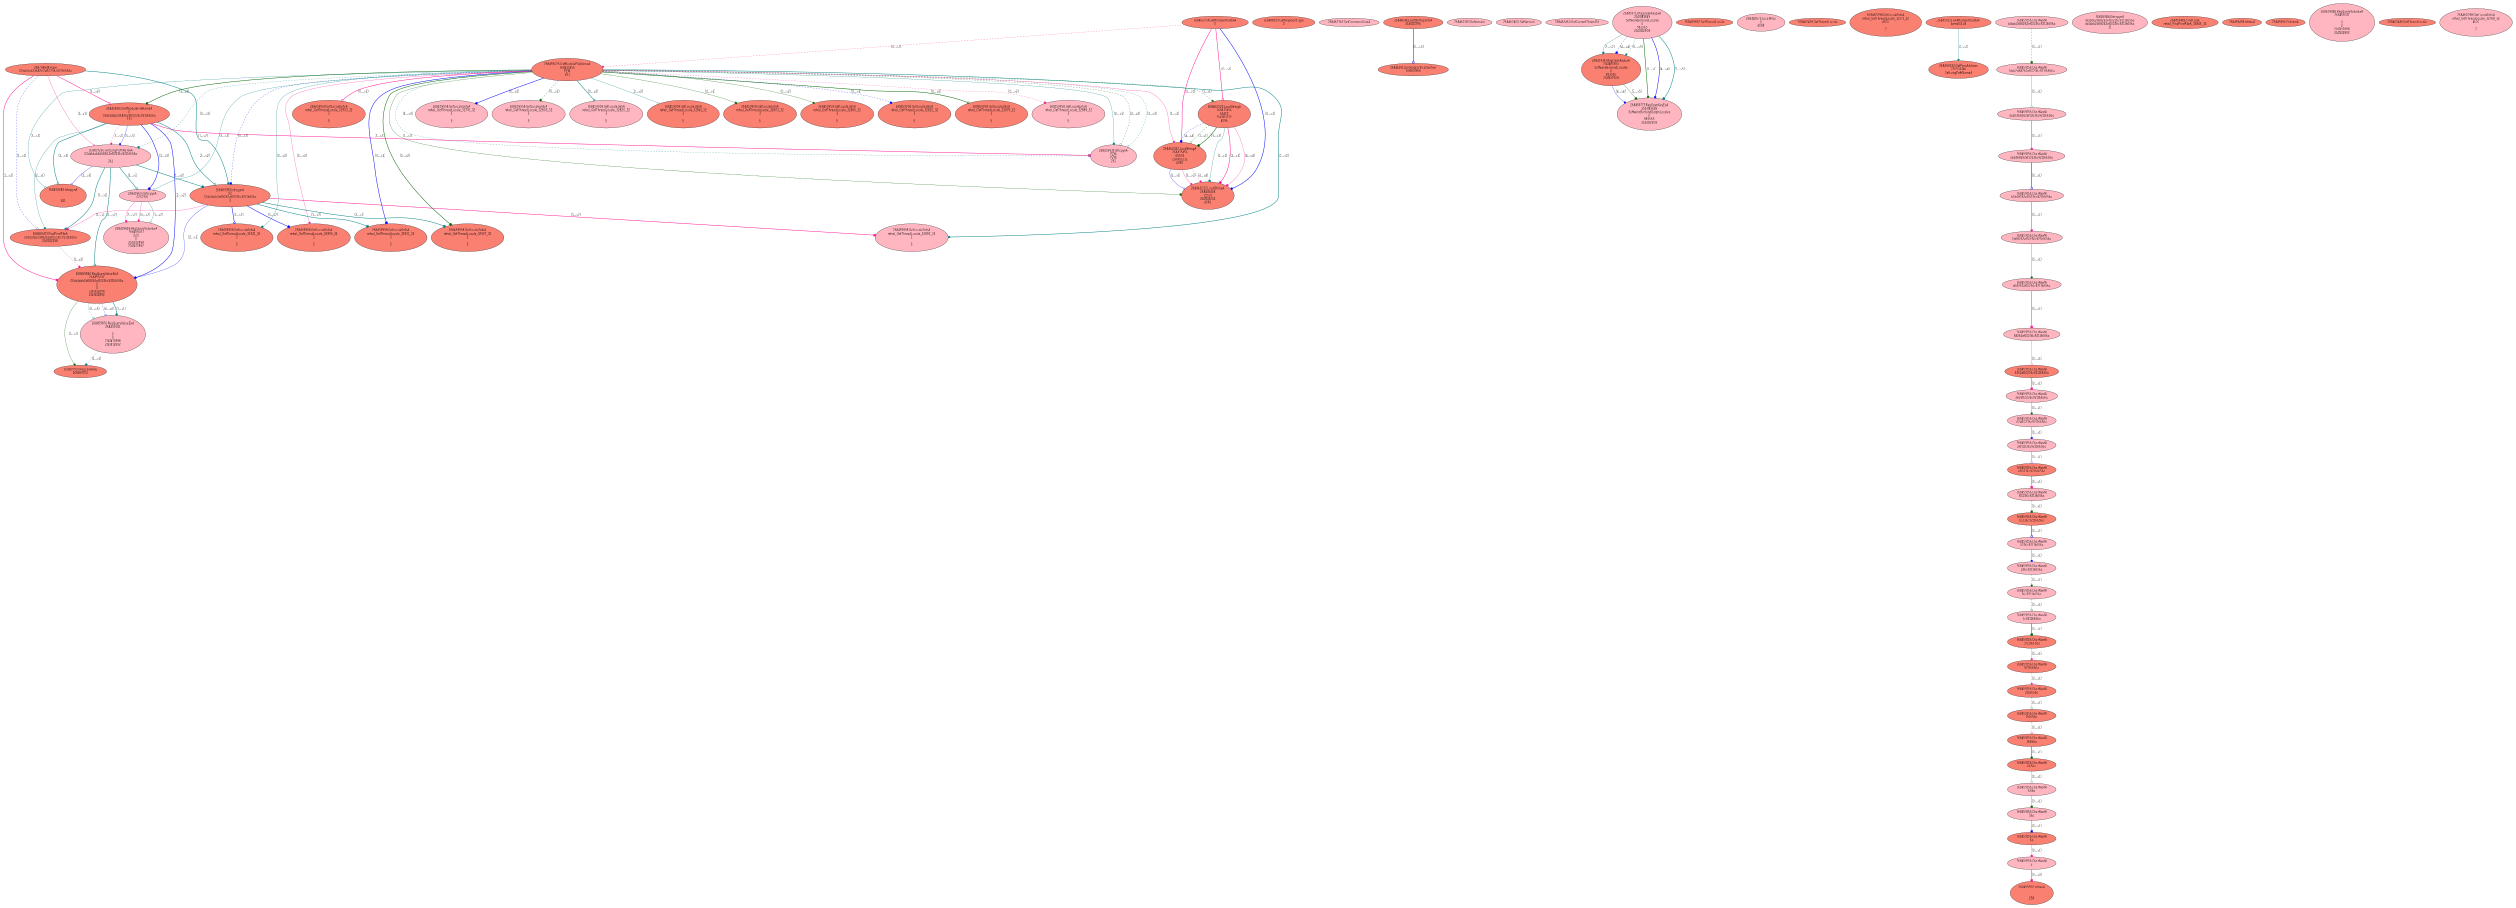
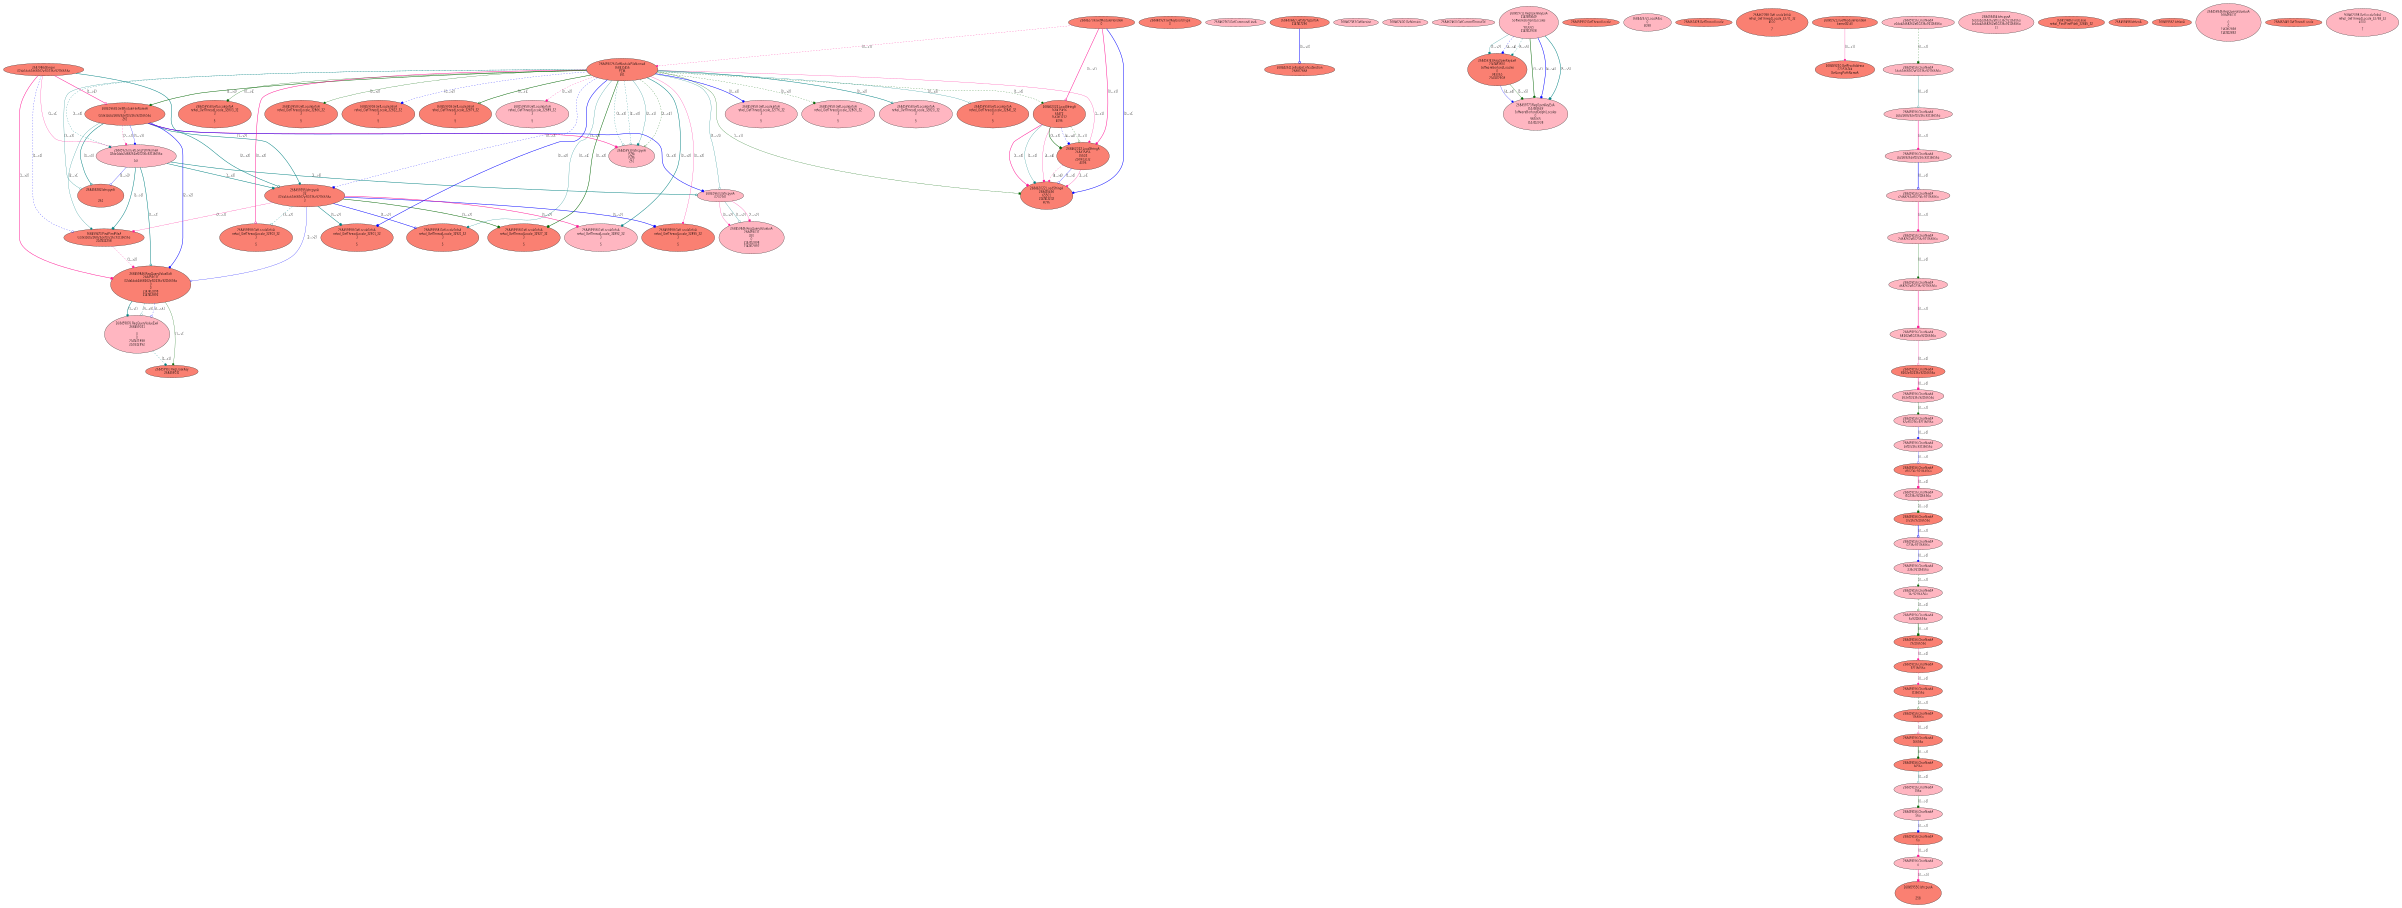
  digraph {
    fontname="Comic Neue"
    node [fillcolor=salmon fontname="Comic Neue" style=filled]
    edge [arrowhead=box color=deeppink fontname="Comic Neue" style=bold]
    n1 [label="268798648.main\n02de1dab2d68262ef10236c92116656a"]
    n2 [label="268459683.GetModuleFileNameA\n0\n02de1dab2d68262ef10236c92116656a\n261"]
    n3 [fillcolor=lightpink label="268459260.GetLongPathNameA\n02de1dab2d68262ef10236c92116656a\n\n261"]
    n4 [label="268459395.lstrcpynA\n02\n02de1dab2d68262ef10236c92116656a\n3"]
    n5 [label="268459473.FindFirstFileA\n02de1dab2d68262ef10236c92116656a\n2147412258"]
    n6 [label="268459846.RegQueryValueExA\n268459031\n02de1dab2d68262ef10236c92116656a\n0\n0\n2147412898\n2147412892"]
    n7 [fillcolor=lightpink label="268459939.lstrcpynA\nPZM\nPZM\n261"]
    n8 [fillcolor=lightpink label="268459603.lstrcpynA\n0202261"]
    n9 [label="268459282.lstrcpynA\n\n\n261"]
    n10 [label="268459958.GetLocaleInfoA\nretval_GetThreadLocale_32901_32\n3\n\n5"]
    n11 [label="268459958.GetLocaleInfoA\nretval_GetThreadLocale_32927_32\n3\n\n5"]
    n12 [label="268459958.GetLocaleInfoA\nretval_GetThreadLocale_32921_32\n3\n\n5"]
    n13 [label="268459958.GetLocaleInfoA\nretval_GetThreadLocale_32895_32\n3\n\n5"]
    n14 [label="268459958.GetLocaleInfoA\nretval_GetThreadLocale_32903_32\n3\n\n5"]
    n15 [fillcolor=lightpink label="268459958.GetLocaleInfoA\nretval_GetThreadLocale_32892_32\n3\n\n5"]
    n16 [fillcolor=lightpink label="268459876.RegQueryValueExA\n268459031\n\n0\n0\n2147412898\n2147412892"]
    n17 [label="268459910.RegCloseKey\n268459031"]
    n18 [label="268462704.GetModuleHandleA\n0"]
    n19 [label="268459026.GetModuleFileNameA\n268435456\nPZM\n261"]
    n20 [label="268462022.LoadStringA\n268435456\n65472\n2147413232\n4096"]
    n21 [label="268462022.LoadStringA\n268435456\n65503\n2147413232\n4096"]
    n22 [label="268462022.LoadStringA\n268435456\n65501\n2147413232\n4096"]
    n23 [fillcolor=lightpink label="268459958.GetLocaleInfoA\nretval_GetThreadLocale_32776_32\n3\n\n5"]
    n24 [fillcolor=lightpink label="268459958.GetLocaleInfoA\nretval_GetThreadLocale_32805_32\n3\n\n5"]
    n25 [fillcolor=lightpink label="268459958.GetLocaleInfoA\nretval_GetThreadLocale_32820_32\n3\n\n5"]
    n26 [label="268459958.GetLocaleInfoA\nretval_GetThreadLocale_32841_32\n3\n\n5"]
    n27 [label="268459958.GetLocaleInfoA\nretval_GetThreadLocale_32803_32\n3\n\n5"]
    n28 [label="268459958.GetLocaleInfoA\nretval_GetThreadLocale_32866_32\n3\n\n5"]
    n29 [label="268459958.GetLocaleInfoA\nretval_GetThreadLocale_32822_32\n3\n\n5"]
    n30 [label="268459958.GetLocaleInfoA\nretval_GetThreadLocale_32879_32\n3\n\n5"]
    n31 [fillcolor=lightpink label="268159958.GetLocaleInfoA\nretval_GetThreadLocale_32889_32\n3\n\n5"]
    n32 [label="268448929.GetKeyboardType\n0"]
    n33 [fillcolor=lightpink label="268462363.GetCommandLineA\n"]
    n34 [label="268440442.GetStartupInfoA\n2147417296"]
    n35 [label="268442611.InitializeCriticalSection\n268817868"]
    n36 [fillcolor=lightpink label="268462383.GetVersion\n"]
    n37 [fillcolor=lightpink label="268462400.GetVersion\n"]
    n38 [fillcolor=lightpink label="268462460.GetCurrentThreadId\n"]
    n39 [fillcolor=lightpink label="268459846.RegQueryValueExA\n268459031\n020\n0\n2147412898\n2147412892"]
    n40 [fillcolor=lightpink label="268459713.RegOpenKeyExA\n2147483649\nSoftware\Borland\Locales\n0\n983065\n2147412908"]
    n41 [label="268459743.RegOpenKeyExA\n2147483650\nSoftware\Borland\Locales\n0\n983065\n2147412908"]
    n42 [fillcolor=lightpink label="268459773.RegOpenKeyExA\n2147483649\nSoftware\Borland\Delphi\Locales\n0\n983065\n2147412908"]
    n43 [label="268459952.GetThreadLocale\n"]
    n44 [fillcolor=lightpink label="268442672.LocalAlloc\n0\n4088"]
    n45 [label="268462428.GetThreadLocale\n"]
    n46 [label="268462098.GetLocaleInfoA\nretval_GetThreadLocale_32771_32\n4100\n\n7"]
    n47 [label="268459213.GetModuleHandleA\nkernel32.dll"]
    n48 [label="268459230.GetProcAddress\n270536744\nGetLongPathNameA"]
    n49 [fillcolor=lightpink label="268459156.CharNextA\ne1dab2d68262ef10236c92116656a"]
    n50 [fillcolor=lightpink label="268459156.CharNextA\n1dab2d68262ef10236c92116656a"]
    n51 [fillcolor=lightpink label="268459156.CharNextA\ndab2d68262ef10236c92116656a"]
    n52 [fillcolor=lightpink label="268459156.CharNextA\nab2d68262ef10236c92116656a"]
    n53 [fillcolor=lightpink label="268459156.CharNextA\nb2d68262ef10236c92116656a"]
    n54 [fillcolor=lightpink label="268459156.CharNextA\n2d68262ef10236c92116656a"]
    n55 [fillcolor=lightpink label="268459156.CharNextA\nd68262ef10236c92116656a"]
    n56 [fillcolor=lightpink label="268459156.CharNextA\n68262ef10236c92116656a"]
    n57 [label="268459156.CharNextA\n8262ef10236c92116656a"]
    n58 [fillcolor=lightpink label="268459156.CharNextA\n262ef10236c92116656a"]
    n59 [fillcolor=lightpink label="268459156.CharNextA\n62ef10236c92116656a"]
    n60 [fillcolor=lightpink label="268459156.CharNextA\n2ef10236c92116656a"]
    n61 [label="268459156.CharNextA\nef10236c92116656a"]
    n62 [fillcolor=lightpink label="268459156.CharNextA\nf10236c92116656a"]
    n63 [label="268459156.CharNextA\n10236c92116656a"]
    n64 [fillcolor=lightpink label="268459156.CharNextA\n0236c92116656a"]
    n65 [fillcolor=lightpink label="268459156.CharNextA\n236c92116656a"]
    n66 [fillcolor=lightpink label="268459156.CharNextA\n36c92116656a"]
    n67 [fillcolor=lightpink label="268459156.CharNextA\n6c92116656a"]
    n68 [label="268459156.CharNextA\nc92116656a"]
    n69 [label="268459156.CharNextA\n92116656a"]
    n70 [label="268459156.CharNextA\n2116656a"]
    n71 [label="268459156.CharNextA\n116656a"]
    n72 [label="268459156.CharNextA\n16656a"]
    n73 [label="268459156.CharNextA\n6656a"]
    n74 [fillcolor=lightpink label="268459156.CharNextA\n656a"]
    n75 [fillcolor=lightpink label="268459156.CharNextA\n56a"]
    n76 [label="268459156.CharNextA\n6a"]
    n77 [fillcolor=lightpink label="268459156.CharNextA\na"]
-   n78 [label="268459550.lstrlenA\n\n\n258"]
+   n78 [label="268459550.lstrcpynA\n\n\n258"]
    n79 [fillcolor=lightpink label="268459454.lstrcpynA\nde1dab2d68262ef10236c92116656a\nde1dab2d68262ef10236c92116656a\n31"]
    n80 [label="268459486.FindClose\nretval_FindFirstFileA_32845_32"]
    n81 [label="268459498.lstrlenA\n"]
    n82 [label="268459562.lstrlenA\n"]
    n83 [fillcolor=lightpink label="268459846.RegQueryValueExA\n268459031\n\n0\n0\n2147412898\n2147412892"]
    n84 [label="268462445.GetThreadLocale\n"]
    n85 [fillcolor=lightpink label="268462098.GetLocaleInfoA\nretval_GetThreadLocale_32768_32\n4100\n\n7"]
    n1 -> n2 [arrowhead=odot label="(1-->2)"]
    n1 -> n3 [arrowhead=odot label="(1-->1)" style=solid]
    n1 -> n4 [arrowhead=dot color=teal label="(1-->2)"]
    n1 -> n5 [arrowhead=odot color=blue label="(1-->1)" style=dashed]
    n1 -> n6 [label="(1-->2)"]
    n2 -> n3 [arrowhead=dot label="(2-->1)" style=dashed]
    n2 -> n3 [arrowhead=dot color=blue label="(3-->3)" style=solid]
    n2 -> n4 [arrowhead=odot color=teal label="(2-->2)"]
    n2 -> n5 [arrowhead=dot color=teal label="(2-->1)" style=solid]
    n2 -> n6 [arrowhead=dot color=blue label="(2-->2)"]
    n2 -> n7 [label="(3-->3)"]
    n2 -> n8 [color=blue label="(3-->3)"]
    n2 -> n9 [arrowhead=odot color=teal label="(3-->3)"]
    n3 -> n4 [color=teal label="(1-->2)"]
    n3 -> n5 [color=teal label="(1-->1)"]
    n3 -> n6 [arrowhead=odot color=teal label="(1-->2)"]
    n3 -> n8 [arrowhead=odot color=teal label="(3-->3)"]
    n3 -> n9 [arrowhead=odot color=blue label="(3-->3)" style=solid]
    n4 -> n5 [label="(2-->1)" style=solid]
    n4 -> n6 [arrowhead=odot color=blue label="(2-->2)" style=solid]
    n4 -> n10 [color=teal label="(3-->2)"]
-   n4 -> n11 [color=teal label="(3-->2)"]
+   n4 -> n11 [color=darkgreen label="(3-->2)"]
    n4 -> n12 [arrowhead=odot color=blue label="(3-->2)"]
    n4 -> n13 [color=blue label="(3-->2)"]
+   n4 -> n14 [arrowhead=odot color=teal label="(3-->2)" style=dashed]
    n4 -> n15 [label="(3-->2)"]
    n5 -> n6 [label="(1-->2)" style=dashed]
    n6 -> n16 [arrowhead=dot color=teal label="(1-->1)"]
    n6 -> n16 [arrowhead=odot color=teal label="(5-->5)" style=dashed]
    n6 -> n16 [arrowhead=odot color=blue label="(6-->6)" style=dashed]
    n6 -> n17 [arrowhead=dot color=darkgreen label="(1-->1)" style=solid]
    n8 -> n39 [arrowhead=odot color=teal label="(1-->2)" style=solid]
    n8 -> n39 [label="(2-->2)" style=solid]
    n8 -> n39 [arrowhead=dot label="(0-->2)" style=solid]
    n16 -> n17 [color=teal label="(1-->1)" style=dashed]
    n18 -> n19 [arrowhead=dot label="(0-->1)" style=dashed]
    n18 -> n20 [arrowhead=odot label="(0-->1)"]
    n18 -> n21 [arrowhead=dot label="(0-->1)"]
    n18 -> n22 [arrowhead=dot color=blue label="(0-->1)"]
    n19 -> n2 [arrowhead=dot color=darkgreen label="(3-->3)"]
    n19 -> n3 [color=teal label="(3-->3)" style=dashed]
    n19 -> n4 [color=blue label="(0-->3)" style=dashed]
    n19 -> n7 [color=teal label="(2-->1)" style=solid]
    n19 -> n7 [arrowhead=odot color=darkgreen label="(2-->2)" style=dashed]
    n19 -> n7 [arrowhead=odot color=teal label="(3-->3)" style=dashed]
    n19 -> n7 [arrowhead=odot color=teal label="(2-->0)" style=dashed]
    n19 -> n8 [arrowhead=odot color=teal label="(3-->3)" style=solid]
    n19 -> n9 [arrowhead=odot color=teal label="(3-->3)" style=solid]
    n19 -> n10 [color=blue label="(0-->2)"]
    n19 -> n11 [color=darkgreen label="(0-->2)"]
    n19 -> n12 [color=teal label="(0-->2)" style=solid]
    n19 -> n13 [arrowhead=dot label="(0-->2)" style=solid]
    n19 -> n14 [arrowhead=odot label="(0-->2)"]
    n19 -> n15 [arrowhead=dot color=teal label="(0-->2)"]
    n19 -> n20 [arrowhead=dot color=darkgreen label="(1-->1)" style=dashed]
    n19 -> n21 [arrowhead=dot label="(1-->1)" style=solid]
    n19 -> n22 [color=darkgreen label="(1-->1)" style=solid]
    n19 -> n23 [arrowhead=dot color=blue label="(0-->2)"]
    n19 -> n24 [color=darkgreen label="(0-->2)" style=dashed]
    n19 -> n25 [arrowhead=odot color=teal label="(0-->2)"]
    n19 -> n26 [arrowhead=odot color=teal label="(0-->2)" style=solid]
    n19 -> n27 [color=darkgreen label="(0-->2)" style=solid]
    n19 -> n28 [arrowhead=dot color=darkgreen label="(0-->2)" style=solid]
    n19 -> n29 [color=blue label="(0-->2)" style=dashed]
    n19 -> n30 [arrowhead=odot color=darkgreen label="(0-->2)"]
    n19 -> n31 [label="(0-->2)" style=dashed]
    n20 -> n21 [arrowhead=odot color=darkgreen label="(1-->1)" style=dashed]
    n20 -> n21 [color=darkgreen label="(3-->3)"]
    n20 -> n21 [color=blue label="(4-->4)" style=dashed]
    n20 -> n22 [color=teal label="(1-->1)" style=solid]
    n20 -> n22 [label="(3-->3)"]
    n20 -> n22 [label="(4-->4)" style=solid]
    n21 -> n22 [arrowhead=odot color=blue label="(1-->1)" style=solid]
    n21 -> n22 [arrowhead=dot label="(3-->3)" style=solid]
    n21 -> n22 [arrowhead=dot label="(4-->4)" style=dashed]
    n34 -> n35 [arrowhead=odot color=blue label="(0-->0)"]
    n40 -> n41 [color=teal label="(2-->2)" style=solid]
    n40 -> n41 [color=blue label="(4-->4)" style=dashed]
    n40 -> n41 [arrowhead=dot color=teal label="(5-->5)" style=dashed]
    n40 -> n42 [arrowhead=dot color=darkgreen label="(1-->1)"]
    n40 -> n42 [arrowhead=dot color=blue label="(4-->4)"]
    n40 -> n42 [color=teal label="(5-->5)"]
    n41 -> n42 [arrowhead=dot color=blue label="(4-->4)" style=solid]
    n41 -> n42 [color=darkgreen label="(5-->5)" style=solid]
-   n47 -> n48 [arrowhead=dot color=teal label="(0-->1)" style=solid]
+   n47 -> n48 [arrowhead=dot label="(0-->1)" style=solid]
    n49 -> n50 [color=darkgreen label="(0-->1)" style=dashed]
    n50 -> n51 [arrowhead=odot color=teal label="(0-->1)" style=solid]
    n51 -> n52 [arrowhead=dot label="(0-->1)"]
    n52 -> n53 [arrowhead=odot color=blue label="(0-->1)"]
    n53 -> n54 [arrowhead=dot label="(0-->1)"]
    n54 -> n55 [arrowhead=dot color=darkgreen label="(0-->1)" style=solid]
    n55 -> n56 [label="(0-->1)"]
    n56 -> n57 [arrowhead=odot label="(0-->1)" style=solid]
    n57 -> n58 [label="(0-->1)"]
    n58 -> n59 [arrowhead=dot color=darkgreen label="(0-->1)" style=solid]
    n59 -> n60 [arrowhead=dot color=blue label="(0-->1)" style=solid]
    n60 -> n61 [arrowhead=odot color=blue label="(0-->1)" style=solid]
    n61 -> n62 [label="(0-->1)"]
    n62 -> n63 [color=darkgreen label="(0-->1)" style=dashed]
    n63 -> n64 [arrowhead=odot color=blue label="(0-->1)"]
    n64 -> n65 [arrowhead=dot color=blue label="(0-->1)" style=solid]
    n65 -> n66 [arrowhead=dot color=darkgreen label="(0-->1)" style=dashed]
    n66 -> n67 [arrowhead=odot color=darkgreen label="(0-->1)" style=dashed]
    n67 -> n68 [color=darkgreen label="(0-->1)"]
    n68 -> n69 [arrowhead=dot label="(0-->1)" style=solid]
    n69 -> n70 [arrowhead=dot label="(0-->1)" style=dashed]
    n70 -> n71 [arrowhead=odot color=darkgreen label="(0-->1)" style=dashed]
    n71 -> n72 [arrowhead=odot label="(0-->1)" style=dashed]
    n72 -> n73 [arrowhead=dot color=darkgreen label="(0-->1)"]
    n73 -> n74 [arrowhead=odot color=teal label="(0-->1)" style=solid]
    n74 -> n75 [color=darkgreen label="(0-->1)" style=solid]
    n75 -> n76 [color=blue label="(0-->1)" style=solid]
    n76 -> n77 [label="(0-->1)" style=solid]
    n77 -> n78 [label="(0-->0)"]
  }
